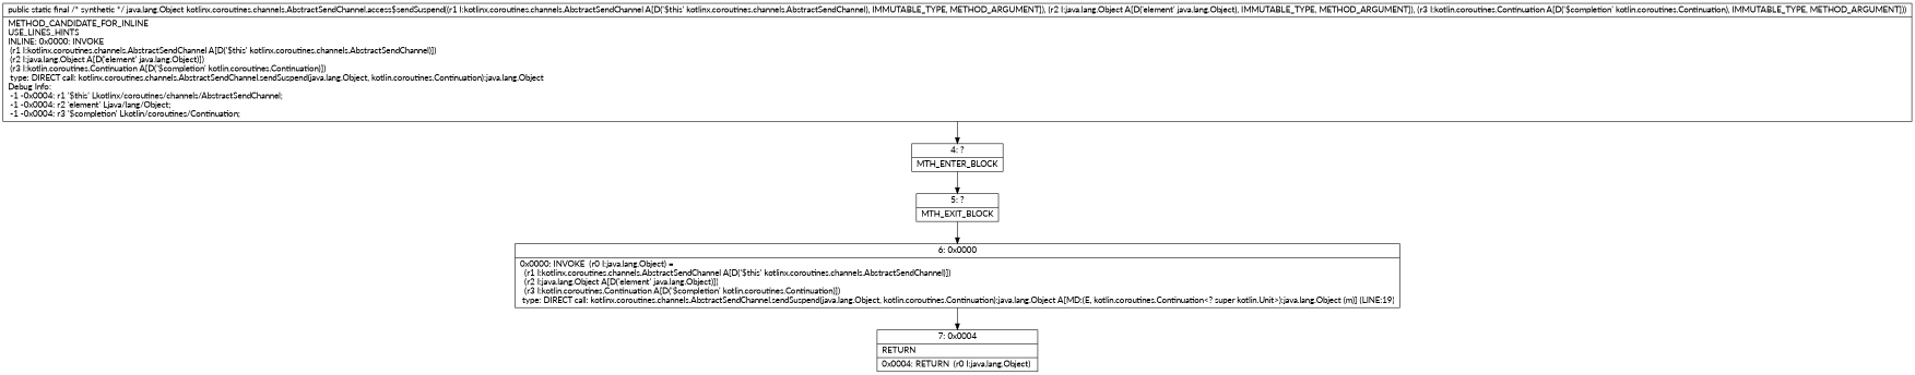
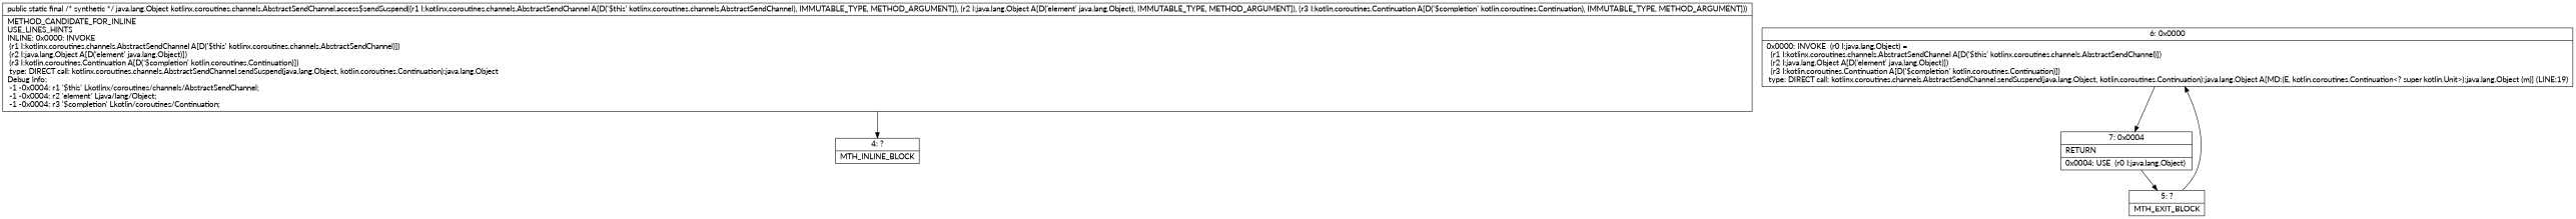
  digraph {
    fontname=Lato
    node [fontname=Lato shape=record]
    edge [fontname=Lato]
-   n1 [label="{4\:\ ?|MTH_ENTER_BLOCK\l}"]
+   n1 [label="{4\:\ ?|MTH_INLINE_BLOCK\l}"]
    n2 [label="{6\:\ 0x0000|0x0000: INVOKE  (r0 I:java.lang.Object) = \l  (r1 I:kotlinx.coroutines.channels.AbstractSendChannel A[D('$this' kotlinx.coroutines.channels.AbstractSendChannel)])\l  (r2 I:java.lang.Object A[D('element' java.lang.Object)])\l  (r3 I:kotlin.coroutines.Continuation A[D('$completion' kotlin.coroutines.Continuation)])\l type: DIRECT call: kotlinx.coroutines.channels.AbstractSendChannel.sendSuspend(java.lang.Object, kotlin.coroutines.Continuation):java.lang.Object A[MD:(E, kotlin.coroutines.Continuation\<? super kotlin.Unit\>):java.lang.Object (m)] (LINE:19)\l}"]
-   n3 [label="{7\:\ 0x0004|RETURN\l|0x0004: RETURN  (r0 I:java.lang.Object) \l}"]
+   n3 [label="{7\:\ 0x0004|RETURN\l|0x0004: USE  (r0 I:java.lang.Object) \l}"]
    n4 [label="{5\:\ ?|MTH_EXIT_BLOCK\l}"]
    n5 [label="{public static final \/* synthetic *\/ java.lang.Object kotlinx.coroutines.channels.AbstractSendChannel.access$sendSuspend((r1 I:kotlinx.coroutines.channels.AbstractSendChannel A[D('$this' kotlinx.coroutines.channels.AbstractSendChannel), IMMUTABLE_TYPE, METHOD_ARGUMENT]), (r2 I:java.lang.Object A[D('element' java.lang.Object), IMMUTABLE_TYPE, METHOD_ARGUMENT]), (r3 I:kotlin.coroutines.Continuation A[D('$completion' kotlin.coroutines.Continuation), IMMUTABLE_TYPE, METHOD_ARGUMENT]))  | METHOD_CANDIDATE_FOR_INLINE\lUSE_LINES_HINTS\lINLINE: 0x0000: INVOKE  \l  (r1 I:kotlinx.coroutines.channels.AbstractSendChannel A[D('$this' kotlinx.coroutines.channels.AbstractSendChannel)])\l  (r2 I:java.lang.Object A[D('element' java.lang.Object)])\l  (r3 I:kotlin.coroutines.Continuation A[D('$completion' kotlin.coroutines.Continuation)])\l type: DIRECT call: kotlinx.coroutines.channels.AbstractSendChannel.sendSuspend(java.lang.Object, kotlin.coroutines.Continuation):java.lang.Object\lDebug Info:\l  \-1 \-0x0004: r1 '$this' Lkotlinx\/coroutines\/channels\/AbstractSendChannel;\l  \-1 \-0x0004: r2 'element' Ljava\/lang\/Object;\l  \-1 \-0x0004: r3 '$completion' Lkotlin\/coroutines\/Continuation;\l}"]
    n2 -> n3
-   n1 -> n4
+   n3 -> n4
    n4 -> n2
    n5 -> n1
  }
